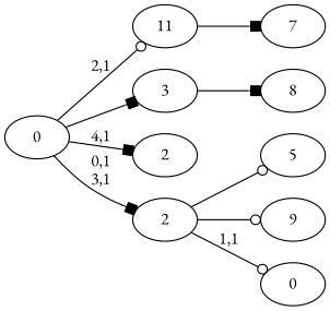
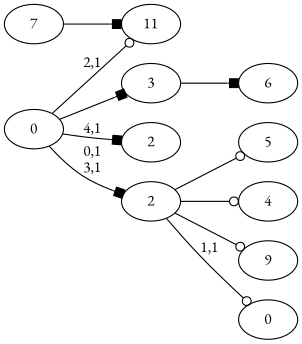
  digraph {
    fontname="EB Garamond"
    rankdir=LR
    node [fontname="EB Garamond"]
    edge [arrowhead=box fontname="EB Garamond"]
    n1 [label=7]
-   n2 [label=8]
+   n2 [label=6]
    11
    n4 [label=5]
+   n5 [label=4]
    n6 [label=3]
    n7 [label=2]
    n8 [label=9]
    n9 [label=0]
    2
    0
-   11 -> n1
+   n1 -> 11
    n6 -> n2
    2 -> n4 [arrowhead=odot]
+   2 -> n5 [arrowhead=odot]
    2 -> n8 [arrowhead=odot]
    2 -> n9 [arrowhead=odot label="1,1"]
    0 -> 11 [arrowhead=odot label="2,1"]
    0 -> n6
    0 -> n7 [label="4,1"]
    0 -> 2 [label="0,1\n3,1"]
  }
